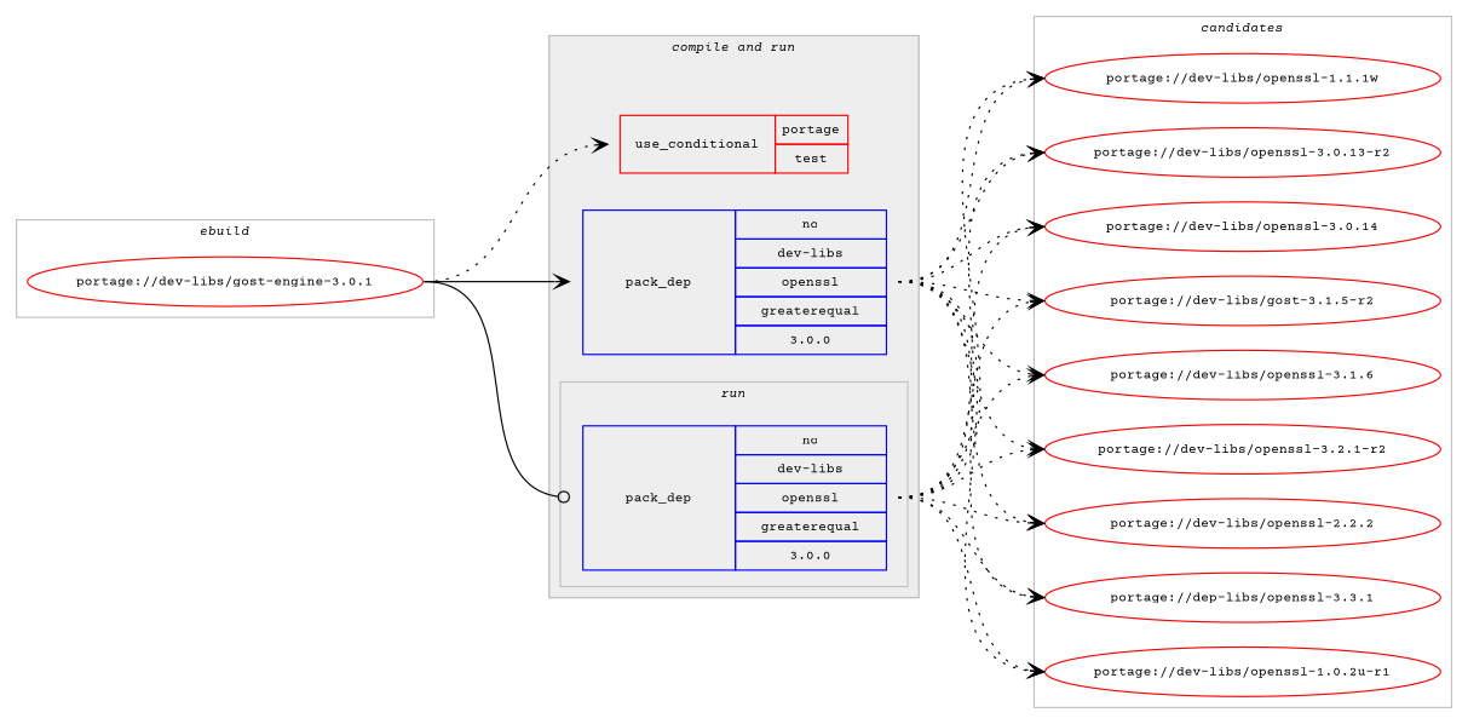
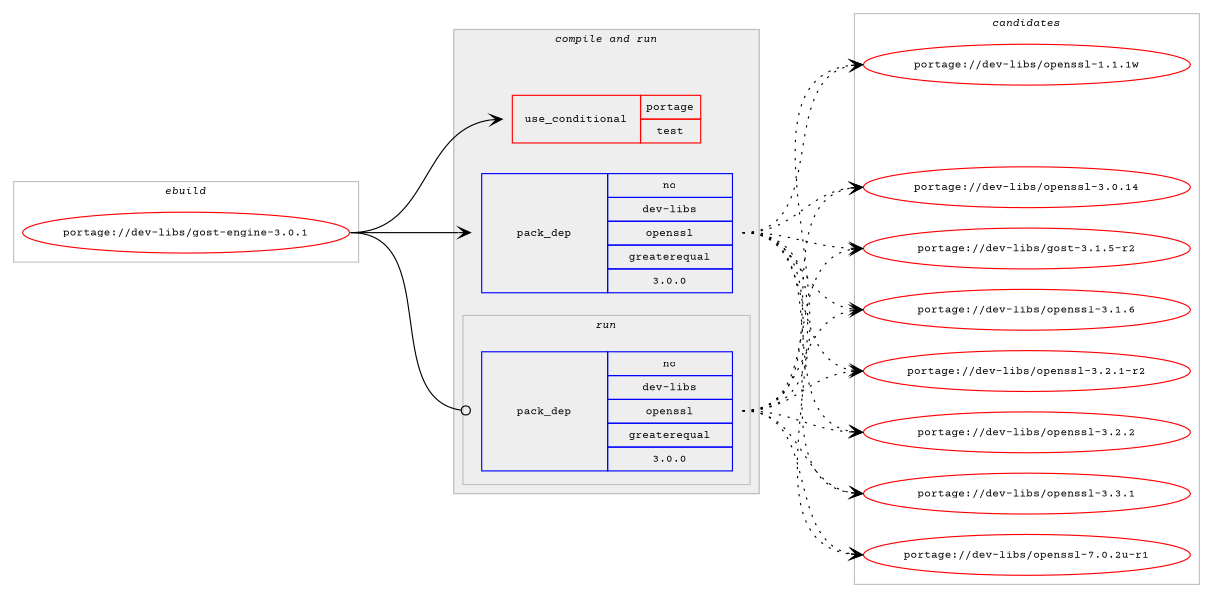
  digraph {
    compound=true
    concentrate=true
    fontname="Courier Prime"
    fontsize=10
    newrank=true
    rankdir=LR
    ranksep=1.5
    node [color=red fontname="Courier Prime" fontsize=10]
    edge [arrowhead=vee fontname="Courier Prime" headport=w style=dotted tailport=e weight=100]
    n1 [label="portage://dev-libs/gost-engine-3.0.1" width=4]
    n2 [label=<<TABLE BORDER="0" CELLBORDER="1" CELLSPACING="0" CELLPADDING="4"><TR><TD ROWSPAN="3" CELLPADDING="10">use_conditional</TD></TR><TR><TD>portage</TD></TR><TR><TD>test</TD></TR></TABLE>> shape=none]
    n3 [color=blue label=<<TABLE BORDER="0" CELLBORDER="1" CELLSPACING="0" CELLPADDING="4" WIDTH="220"><TR><TD ROWSPAN="6" CELLPADDING="30">pack_dep</TD></TR><TR><TD WIDTH="110">no</TD></TR><TR><TD>dev-libs</TD></TR><TR><TD>openssl</TD></TR><TR><TD>greaterequal</TD></TR><TR><TD>3.0.0</TD></TR></TABLE>> shape=none]
    n4 [color=blue label=<<TABLE BORDER="0" CELLBORDER="1" CELLSPACING="0" CELLPADDING="4" WIDTH="220"><TR><TD ROWSPAN="6" CELLPADDING="30">pack_dep</TD></TR><TR><TD WIDTH="110">no</TD></TR><TR><TD>dev-libs</TD></TR><TR><TD>openssl</TD></TR><TR><TD>greaterequal</TD></TR><TR><TD>3.0.0</TD></TR></TABLE>> shape=none]
-   n5 [label="portage://dev-libs/openssl-1.0.2u-r1" width=4]
+   n5 [label="portage://dev-libs/openssl-7.0.2u-r1" width=4]
    n6 [label="portage://dev-libs/openssl-1.1.1w" width=4]
-   n7 [label="portage://dev-libs/openssl-3.0.13-r2" width=4]
    n8 [label="portage://dev-libs/openssl-3.0.14" width=4]
    n9 [label="portage://dev-libs/gost-3.1.5-r2" width=4]
    n10 [label="portage://dev-libs/openssl-3.1.6" width=4]
    n11 [label="portage://dev-libs/openssl-3.2.1-r2" width=4]
-   n12 [label="portage://dev-libs/openssl-2.2.2" width=4]
-   n13 [label="portage://dep-libs/openssl-3.3.1" width=4]
+   n12 [label="portage://dev-libs/openssl-3.2.2" width=4]
+   n13 [label="portage://dev-libs/openssl-3.3.1" width=4]
    subgraph cluster_1 {
      color=gray
      label=<<i>ebuild</i>>
      rank=same
      n1
    }
    subgraph cluster_2 {
      color=gray
      label=<<i>dependencies</i>>
      subgraph cluster_3 {
        color=gray
        fillcolor="#eeeeee"
        label=<<i>compile</i>>
        style=filled
        subgraph sub_4 {
          color=gray
          fillcolor="#eeeeee"
          label=<<i>compile</i>>
          style=filled
          n2
        }
        subgraph sub_5 {
          color=gray
          fillcolor="#eeeeee"
          label=<<i>compile</i>>
          style=filled
          n3
        }
      }
      subgraph cluster_6 {
        color=gray
        fillcolor="#eeeeee"
        label=<<i>compile and run</i>>
        style=filled
      }
      subgraph cluster_7 {
        color=gray
        fillcolor="#eeeeee"
        label=<<i>run</i>>
        style=filled
        subgraph sub_8 {
          color=gray
          fillcolor="#eeeeee"
          label=<<i>run</i>>
          style=filled
          n4
        }
      }
    }
    subgraph cluster_9 {
      color=gray
      label=<<i>candidates</i>>
      rank=same
      subgraph sub_10 {
        color=black
        label=<<i>candidates</i>>
        nodesep=1
        rank=same
        n5
        n6
-       n7
        n8
        n9
        n10
        n11
        n12
        n13
      }
      subgraph sub_11 {
        color=black
        label=<<i>candidates</i>>
        nodesep=1
        rank=same
        n5
        n6
-       n7
        n8
        n9
        n10
        n11
        n12
        n13
      }
    }
-   n1 -> n2 [weight=20]
+   n1 -> n2 [style=solid weight=20]
    n1 -> n3 [style=solid weight=20]
    n1 -> n4 [arrowhead=odot style=solid weight=20]
    n3 -> n5
    n3 -> n6
-   n3 -> n7
    n3 -> n8
    n3 -> n9
    n3 -> n10
    n3 -> n11
    n3 -> n12
    n3 -> n13
    n4 -> n5
    n4 -> n6
-   n4 -> n7
    n4 -> n8
    n4 -> n9
    n4 -> n10
    n4 -> n11
    n4 -> n12
    n4 -> n13
  }
